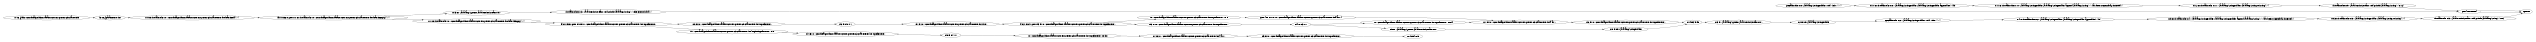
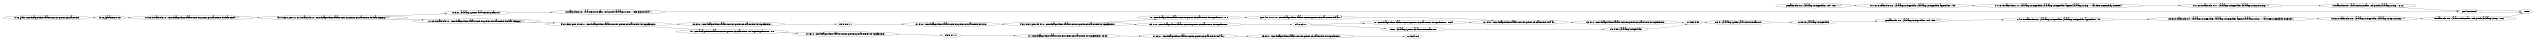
  digraph {
    rankdir=LR
    "r0 := @this: com.thealgorithms.datastructures.queues.CircularQueue"
    "i5 := @parameter0: int"
    "$z0 = virtualinvoke r0.<com.thealgorithms.datastructures.queues.CircularQueue: boolean isFull()>()"
    "if $z0 == 0 goto $z1 = virtualinvoke r0.<com.thealgorithms.datastructures.queues.CircularQueue: boolean isEmpty()>()"
    "$r13 = <java.lang.System: java.io.PrintStream out>"
    "$z1 = virtualinvoke r0.<com.thealgorithms.datastructures.queues.CircularQueue: boolean isEmpty()>()"
    "virtualinvoke $r13.<java.io.PrintStream: void println(java.lang.String)>(\"The Queue is full!\")"
    "if $z1 == 0 goto $i0 = r0.<com.thealgorithms.datastructures.queues.CircularQueue: int topOfQueue>"
    "goto [?= return]"
-   return [label=queues]
+   return
    "r0.<com.thealgorithms.datastructures.queues.CircularQueue: int beginningOfQueue> = 0"
    "$i0 = r0.<com.thealgorithms.datastructures.queues.CircularQueue: int topOfQueue>"
    "$i7 = r0.<com.thealgorithms.datastructures.queues.CircularQueue: int topOfQueue>"
    "$i2 = $i0 + 1"
    "$i8 = $i7 + 1"
    "r0.<com.thealgorithms.datastructures.queues.CircularQueue: int topOfQueue> = $i8"
    "$r7 = r0.<com.thealgorithms.datastructures.queues.CircularQueue: int[] arr>"
    "$i9 = r0.<com.thealgorithms.datastructures.queues.CircularQueue: int topOfQueue>"
    "$r7[$i9] = i5"
    "$r9 = <java.lang.System: java.io.PrintStream out>"
    "$r8 = new java.lang.StringBuilder"
    "$r1[$i6] = i5"
    "specialinvoke $r8.<java.lang.StringBuilder: void <init>()>()"
    "$r10 = virtualinvoke $r8.<java.lang.StringBuilder: java.lang.StringBuilder append(int)>(i5)"
    "$r11 = virtualinvoke $r10.<java.lang.StringBuilder: java.lang.StringBuilder append(java.lang.String)>(\" has been successfully inserted!\")"
    "$r12 = virtualinvoke $r11.<java.lang.StringBuilder: java.lang.String toString()>()"
    "virtualinvoke $r9.<java.io.PrintStream: void println(java.lang.String)>($r12)"
    "$i1 = r0.<com.thealgorithms.datastructures.queues.CircularQueue: int size>"
    "if $i2 != $i1 goto $i3 = r0.<com.thealgorithms.datastructures.queues.CircularQueue: int topOfQueue>"
    "r0.<com.thealgorithms.datastructures.queues.CircularQueue: int topOfQueue> = 0"
    "$i3 = r0.<com.thealgorithms.datastructures.queues.CircularQueue: int topOfQueue>"
    "goto [?= $r1 = r0.<com.thealgorithms.datastructures.queues.CircularQueue: int[] arr>]"
    "$i4 = $i3 + 1"
    "$r1 = r0.<com.thealgorithms.datastructures.queues.CircularQueue: int[] arr>"
    "$i6 = r0.<com.thealgorithms.datastructures.queues.CircularQueue: int topOfQueue>"
    "r0.<com.thealgorithms.datastructures.queues.CircularQueue: int topOfQueue> = $i4"
    "$r3 = <java.lang.System: java.io.PrintStream out>"
    "$r2 = new java.lang.StringBuilder"
    "specialinvoke $r2.<java.lang.StringBuilder: void <init>()>()"
    "$r4 = virtualinvoke $r2.<java.lang.StringBuilder: java.lang.StringBuilder append(int)>(i5)"
    "$r5 = virtualinvoke $r4.<java.lang.StringBuilder: java.lang.StringBuilder append(java.lang.String)>(\" has been successfully inserted!\")"
    "$r6 = virtualinvoke $r5.<java.lang.StringBuilder: java.lang.String toString()>()"
    "virtualinvoke $r3.<java.io.PrintStream: void println(java.lang.String)>($r6)"
    "r0 := @this: com.thealgorithms.datastructures.queues.CircularQueue" -> "i5 := @parameter0: int"
    "i5 := @parameter0: int" -> "$z0 = virtualinvoke r0.<com.thealgorithms.datastructures.queues.CircularQueue: boolean isFull()>()"
    "$z0 = virtualinvoke r0.<com.thealgorithms.datastructures.queues.CircularQueue: boolean isFull()>()" -> "if $z0 == 0 goto $z1 = virtualinvoke r0.<com.thealgorithms.datastructures.queues.CircularQueue: boolean isEmpty()>()"
    "if $z0 == 0 goto $z1 = virtualinvoke r0.<com.thealgorithms.datastructures.queues.CircularQueue: boolean isEmpty()>()" -> "$r13 = <java.lang.System: java.io.PrintStream out>"
    "if $z0 == 0 goto $z1 = virtualinvoke r0.<com.thealgorithms.datastructures.queues.CircularQueue: boolean isEmpty()>()" -> "$z1 = virtualinvoke r0.<com.thealgorithms.datastructures.queues.CircularQueue: boolean isEmpty()>()"
    "$r13 = <java.lang.System: java.io.PrintStream out>" -> "virtualinvoke $r13.<java.io.PrintStream: void println(java.lang.String)>(\"The Queue is full!\")"
    "$z1 = virtualinvoke r0.<com.thealgorithms.datastructures.queues.CircularQueue: boolean isEmpty()>()" -> "if $z1 == 0 goto $i0 = r0.<com.thealgorithms.datastructures.queues.CircularQueue: int topOfQueue>"
    "virtualinvoke $r13.<java.io.PrintStream: void println(java.lang.String)>(\"The Queue is full!\")" -> "goto [?= return]"
    "if $z1 == 0 goto $i0 = r0.<com.thealgorithms.datastructures.queues.CircularQueue: int topOfQueue>" -> "r0.<com.thealgorithms.datastructures.queues.CircularQueue: int beginningOfQueue> = 0"
    "if $z1 == 0 goto $i0 = r0.<com.thealgorithms.datastructures.queues.CircularQueue: int topOfQueue>" -> "$i0 = r0.<com.thealgorithms.datastructures.queues.CircularQueue: int topOfQueue>"
    "goto [?= return]" -> return
    "goto [?= return]" -> return
    "r0.<com.thealgorithms.datastructures.queues.CircularQueue: int beginningOfQueue> = 0" -> "$i7 = r0.<com.thealgorithms.datastructures.queues.CircularQueue: int topOfQueue>"
    "$i0 = r0.<com.thealgorithms.datastructures.queues.CircularQueue: int topOfQueue>" -> "$i2 = $i0 + 1"
    "$i7 = r0.<com.thealgorithms.datastructures.queues.CircularQueue: int topOfQueue>" -> "$i8 = $i7 + 1"
    "$i2 = $i0 + 1" -> "$i1 = r0.<com.thealgorithms.datastructures.queues.CircularQueue: int size>"
    "$i8 = $i7 + 1" -> "r0.<com.thealgorithms.datastructures.queues.CircularQueue: int topOfQueue> = $i8"
    "r0.<com.thealgorithms.datastructures.queues.CircularQueue: int topOfQueue> = $i8" -> "$r7 = r0.<com.thealgorithms.datastructures.queues.CircularQueue: int[] arr>"
    "$r7 = r0.<com.thealgorithms.datastructures.queues.CircularQueue: int[] arr>" -> "$i9 = r0.<com.thealgorithms.datastructures.queues.CircularQueue: int topOfQueue>"
    "$i9 = r0.<com.thealgorithms.datastructures.queues.CircularQueue: int topOfQueue>" -> "$r7[$i9] = i5"
    "$r9 = <java.lang.System: java.io.PrintStream out>" -> "$r8 = new java.lang.StringBuilder"
    "$r8 = new java.lang.StringBuilder" -> "$r1[$i6] = i5"
    "$r1[$i6] = i5" -> "$r3 = <java.lang.System: java.io.PrintStream out>"
    "specialinvoke $r8.<java.lang.StringBuilder: void <init>()>()" -> "$r10 = virtualinvoke $r8.<java.lang.StringBuilder: java.lang.StringBuilder append(int)>(i5)"
    "$r10 = virtualinvoke $r8.<java.lang.StringBuilder: java.lang.StringBuilder append(int)>(i5)" -> "$r11 = virtualinvoke $r10.<java.lang.StringBuilder: java.lang.StringBuilder append(java.lang.String)>(\" has been successfully inserted!\")"
    "$r11 = virtualinvoke $r10.<java.lang.StringBuilder: java.lang.StringBuilder append(java.lang.String)>(\" has been successfully inserted!\")" -> "$r12 = virtualinvoke $r11.<java.lang.StringBuilder: java.lang.String toString()>()"
    "$r12 = virtualinvoke $r11.<java.lang.StringBuilder: java.lang.String toString()>()" -> "virtualinvoke $r9.<java.io.PrintStream: void println(java.lang.String)>($r12)"
    "virtualinvoke $r9.<java.io.PrintStream: void println(java.lang.String)>($r12)" -> "goto [?= return]"
    "$i1 = r0.<com.thealgorithms.datastructures.queues.CircularQueue: int size>" -> "if $i2 != $i1 goto $i3 = r0.<com.thealgorithms.datastructures.queues.CircularQueue: int topOfQueue>"
    "if $i2 != $i1 goto $i3 = r0.<com.thealgorithms.datastructures.queues.CircularQueue: int topOfQueue>" -> "r0.<com.thealgorithms.datastructures.queues.CircularQueue: int topOfQueue> = 0"
    "if $i2 != $i1 goto $i3 = r0.<com.thealgorithms.datastructures.queues.CircularQueue: int topOfQueue>" -> "$i3 = r0.<com.thealgorithms.datastructures.queues.CircularQueue: int topOfQueue>"
    "r0.<com.thealgorithms.datastructures.queues.CircularQueue: int topOfQueue> = 0" -> "goto [?= $r1 = r0.<com.thealgorithms.datastructures.queues.CircularQueue: int[] arr>]"
    "$i3 = r0.<com.thealgorithms.datastructures.queues.CircularQueue: int topOfQueue>" -> "$i4 = $i3 + 1"
    "goto [?= $r1 = r0.<com.thealgorithms.datastructures.queues.CircularQueue: int[] arr>]" -> "$r1 = r0.<com.thealgorithms.datastructures.queues.CircularQueue: int[] arr>"
    "$i4 = $i3 + 1" -> "$r9 = <java.lang.System: java.io.PrintStream out>"
    "$i4 = $i3 + 1" -> "r0.<com.thealgorithms.datastructures.queues.CircularQueue: int topOfQueue> = $i4"
    "$r1 = r0.<com.thealgorithms.datastructures.queues.CircularQueue: int[] arr>" -> "$i6 = r0.<com.thealgorithms.datastructures.queues.CircularQueue: int topOfQueue>"
    "$i6 = r0.<com.thealgorithms.datastructures.queues.CircularQueue: int topOfQueue>" -> "$r1[$i6] = i5"
    "r0.<com.thealgorithms.datastructures.queues.CircularQueue: int topOfQueue> = $i4" -> "$r1 = r0.<com.thealgorithms.datastructures.queues.CircularQueue: int[] arr>"
    "$r3 = <java.lang.System: java.io.PrintStream out>" -> "$r2 = new java.lang.StringBuilder"
    "$r2 = new java.lang.StringBuilder" -> "specialinvoke $r2.<java.lang.StringBuilder: void <init>()>()"
    "specialinvoke $r2.<java.lang.StringBuilder: void <init>()>()" -> "$r4 = virtualinvoke $r2.<java.lang.StringBuilder: java.lang.StringBuilder append(int)>(i5)"
    "$r4 = virtualinvoke $r2.<java.lang.StringBuilder: java.lang.StringBuilder append(int)>(i5)" -> "$r5 = virtualinvoke $r4.<java.lang.StringBuilder: java.lang.StringBuilder append(java.lang.String)>(\" has been successfully inserted!\")"
    "$r5 = virtualinvoke $r4.<java.lang.StringBuilder: java.lang.StringBuilder append(java.lang.String)>(\" has been successfully inserted!\")" -> "$r6 = virtualinvoke $r5.<java.lang.StringBuilder: java.lang.String toString()>()"
    "$r6 = virtualinvoke $r5.<java.lang.StringBuilder: java.lang.String toString()>()" -> "virtualinvoke $r3.<java.io.PrintStream: void println(java.lang.String)>($r6)"
    "virtualinvoke $r3.<java.io.PrintStream: void println(java.lang.String)>($r6)" -> return
  }
